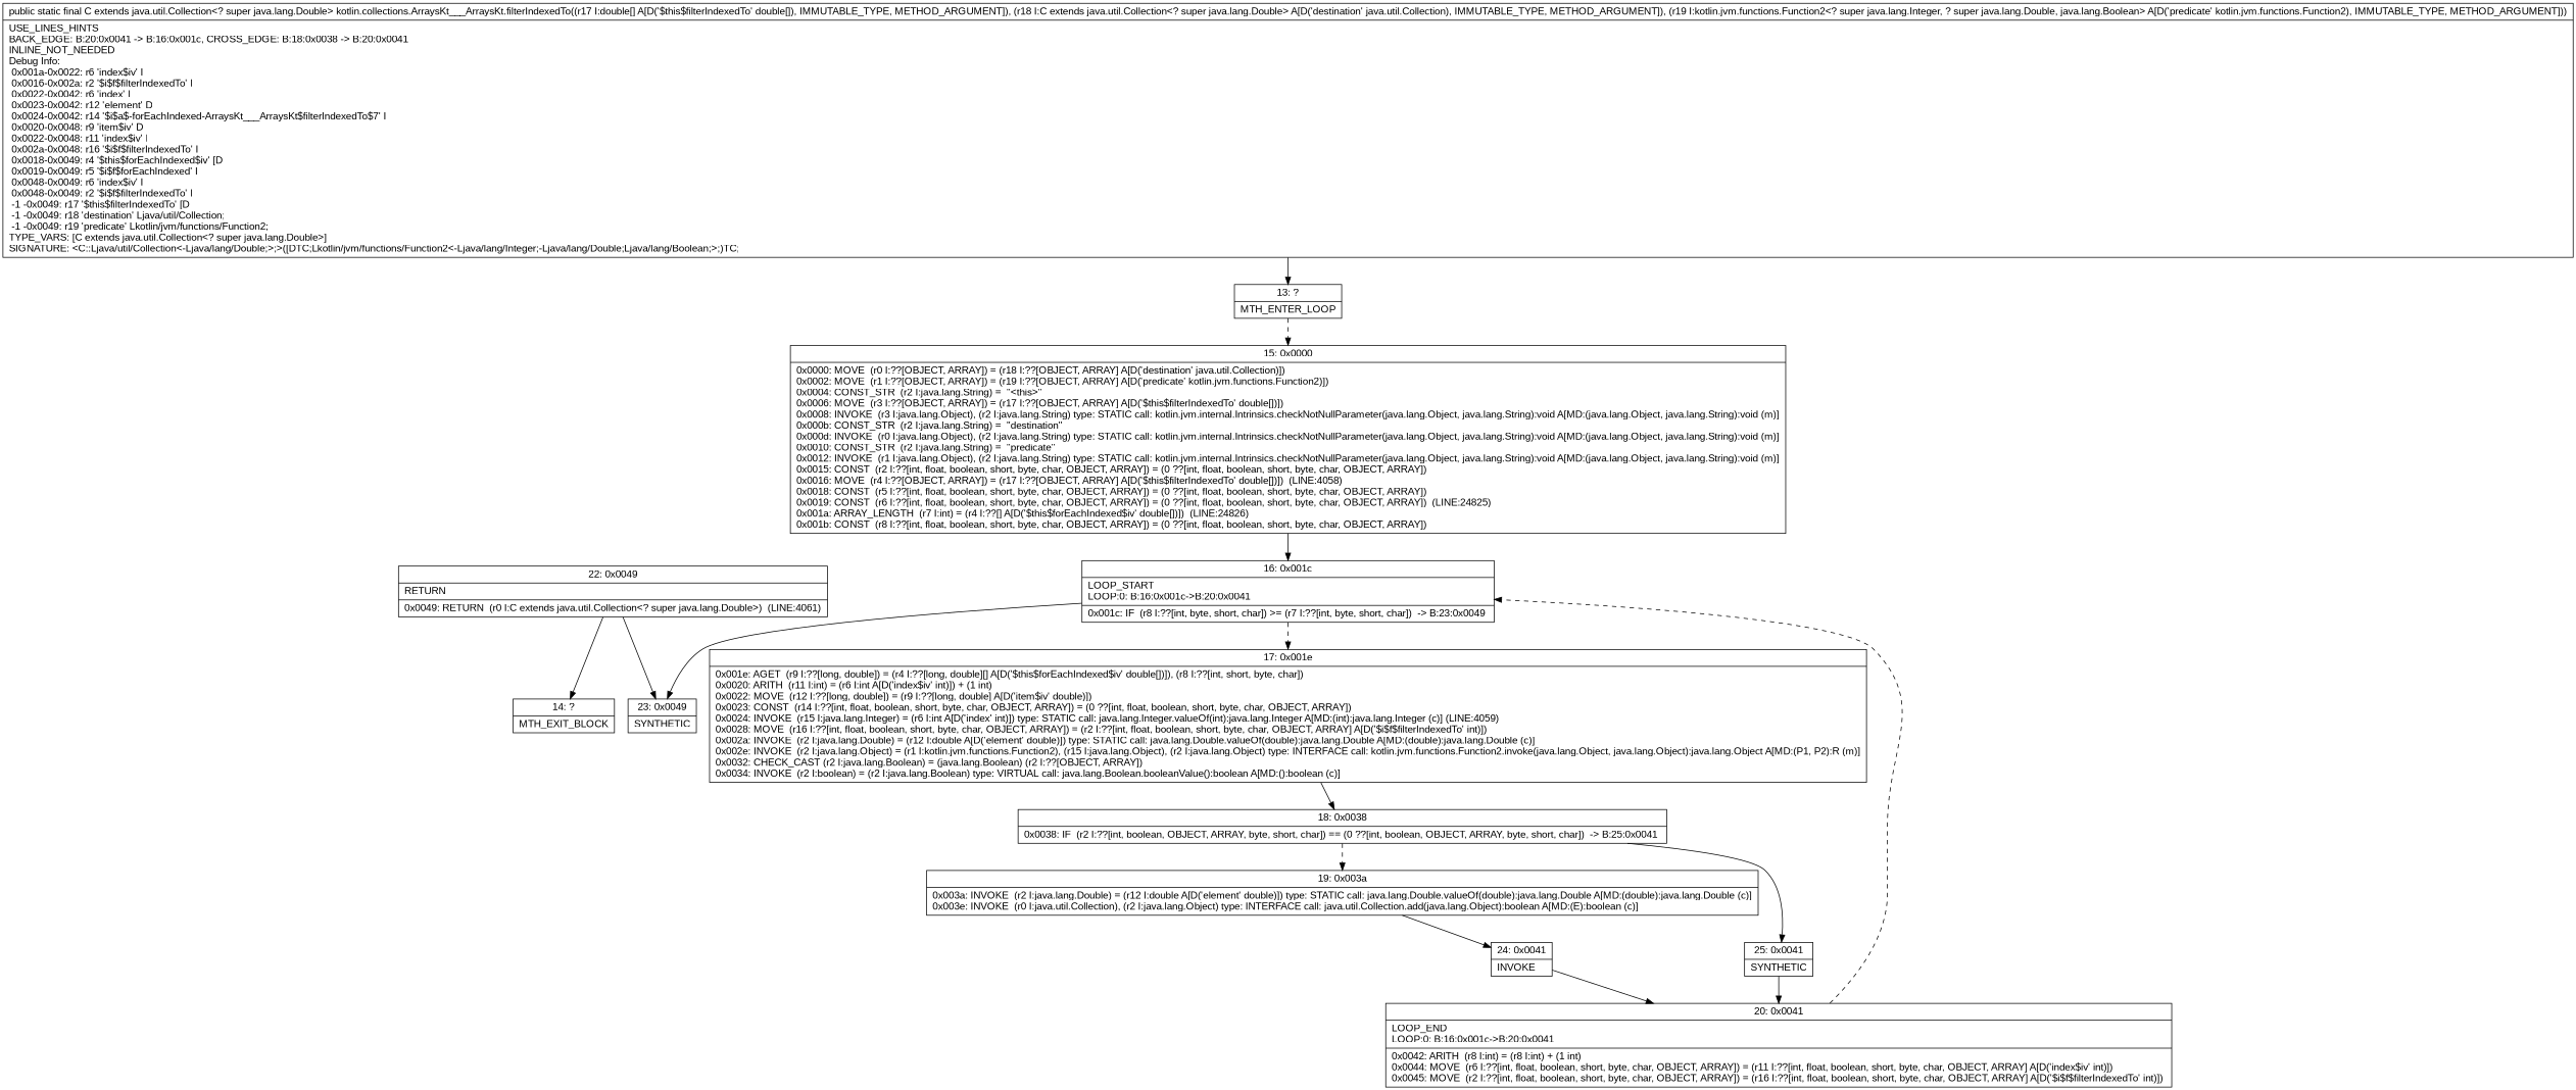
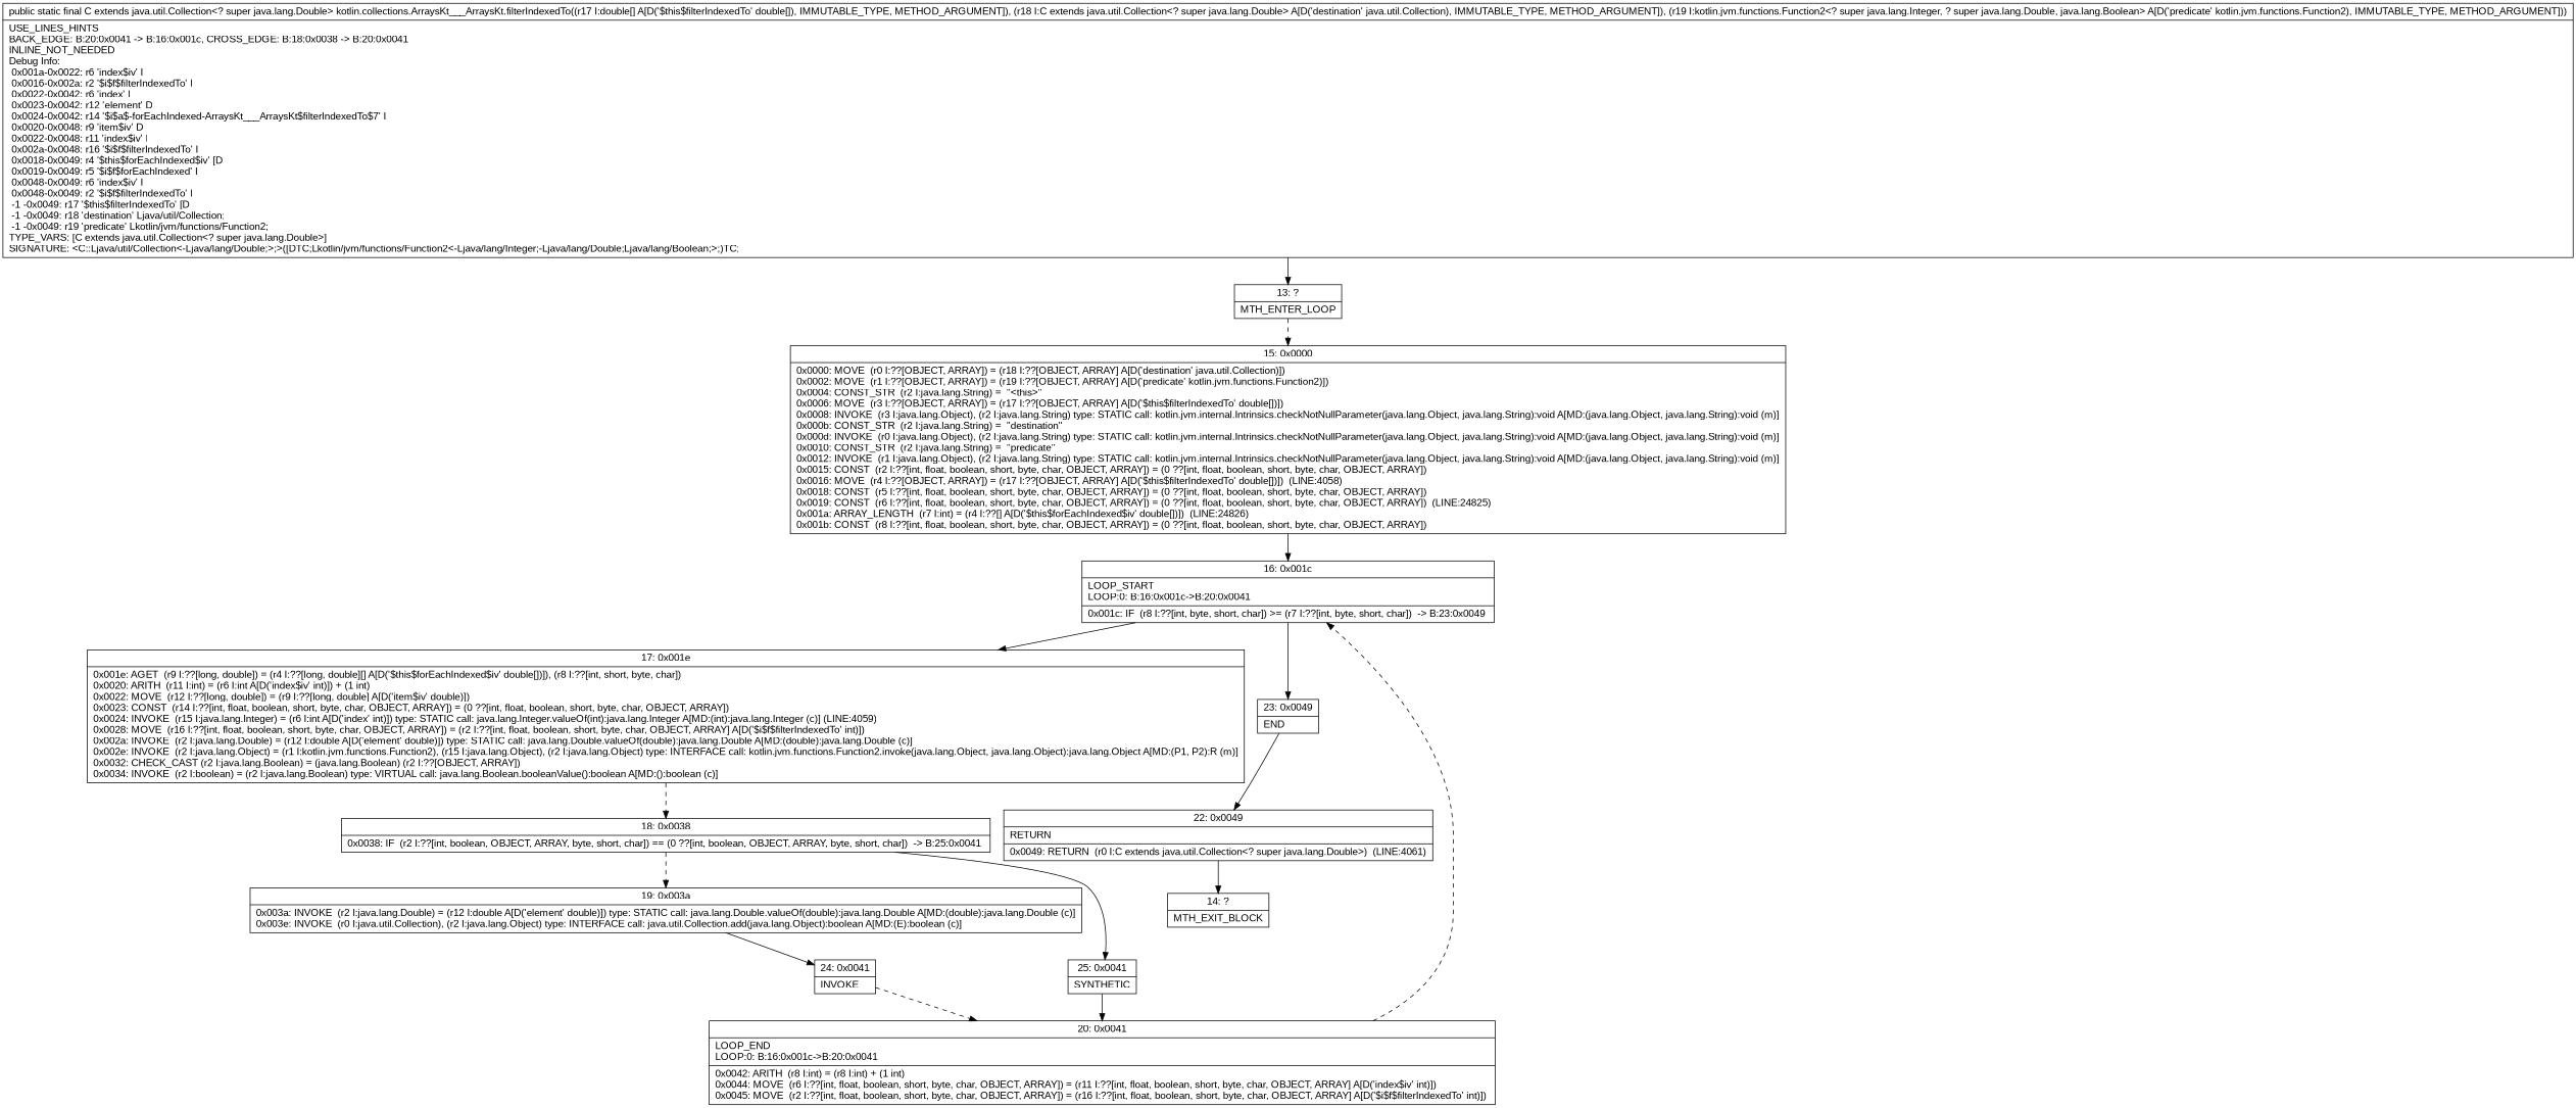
  digraph {
    fontname="Liberation Sans"
    node [fontname="Liberation Sans" shape=record]
    edge [fontname="Liberation Sans"]
    n1 [label="{13\:\ ?|MTH_ENTER_LOOP\l}"]
    n2 [label="{15\:\ 0x0000|0x0000: MOVE  (r0 I:??[OBJECT, ARRAY]) = (r18 I:??[OBJECT, ARRAY] A[D('destination' java.util.Collection)]) \l0x0002: MOVE  (r1 I:??[OBJECT, ARRAY]) = (r19 I:??[OBJECT, ARRAY] A[D('predicate' kotlin.jvm.functions.Function2)]) \l0x0004: CONST_STR  (r2 I:java.lang.String) =  \"\<this\>\" \l0x0006: MOVE  (r3 I:??[OBJECT, ARRAY]) = (r17 I:??[OBJECT, ARRAY] A[D('$this$filterIndexedTo' double[])]) \l0x0008: INVOKE  (r3 I:java.lang.Object), (r2 I:java.lang.String) type: STATIC call: kotlin.jvm.internal.Intrinsics.checkNotNullParameter(java.lang.Object, java.lang.String):void A[MD:(java.lang.Object, java.lang.String):void (m)]\l0x000b: CONST_STR  (r2 I:java.lang.String) =  \"destination\" \l0x000d: INVOKE  (r0 I:java.lang.Object), (r2 I:java.lang.String) type: STATIC call: kotlin.jvm.internal.Intrinsics.checkNotNullParameter(java.lang.Object, java.lang.String):void A[MD:(java.lang.Object, java.lang.String):void (m)]\l0x0010: CONST_STR  (r2 I:java.lang.String) =  \"predicate\" \l0x0012: INVOKE  (r1 I:java.lang.Object), (r2 I:java.lang.String) type: STATIC call: kotlin.jvm.internal.Intrinsics.checkNotNullParameter(java.lang.Object, java.lang.String):void A[MD:(java.lang.Object, java.lang.String):void (m)]\l0x0015: CONST  (r2 I:??[int, float, boolean, short, byte, char, OBJECT, ARRAY]) = (0 ??[int, float, boolean, short, byte, char, OBJECT, ARRAY]) \l0x0016: MOVE  (r4 I:??[OBJECT, ARRAY]) = (r17 I:??[OBJECT, ARRAY] A[D('$this$filterIndexedTo' double[])])  (LINE:4058)\l0x0018: CONST  (r5 I:??[int, float, boolean, short, byte, char, OBJECT, ARRAY]) = (0 ??[int, float, boolean, short, byte, char, OBJECT, ARRAY]) \l0x0019: CONST  (r6 I:??[int, float, boolean, short, byte, char, OBJECT, ARRAY]) = (0 ??[int, float, boolean, short, byte, char, OBJECT, ARRAY])  (LINE:24825)\l0x001a: ARRAY_LENGTH  (r7 I:int) = (r4 I:??[] A[D('$this$forEachIndexed$iv' double[])])  (LINE:24826)\l0x001b: CONST  (r8 I:??[int, float, boolean, short, byte, char, OBJECT, ARRAY]) = (0 ??[int, float, boolean, short, byte, char, OBJECT, ARRAY]) \l}"]
    n3 [label="{16\:\ 0x001c|LOOP_START\lLOOP:0: B:16:0x001c\-\>B:20:0x0041\l|0x001c: IF  (r8 I:??[int, byte, short, char]) \>= (r7 I:??[int, byte, short, char])  \-\> B:23:0x0049 \l}"]
    n4 [label="{17\:\ 0x001e|0x001e: AGET  (r9 I:??[long, double]) = (r4 I:??[long, double][] A[D('$this$forEachIndexed$iv' double[])]), (r8 I:??[int, short, byte, char]) \l0x0020: ARITH  (r11 I:int) = (r6 I:int A[D('index$iv' int)]) + (1 int) \l0x0022: MOVE  (r12 I:??[long, double]) = (r9 I:??[long, double] A[D('item$iv' double)]) \l0x0023: CONST  (r14 I:??[int, float, boolean, short, byte, char, OBJECT, ARRAY]) = (0 ??[int, float, boolean, short, byte, char, OBJECT, ARRAY]) \l0x0024: INVOKE  (r15 I:java.lang.Integer) = (r6 I:int A[D('index' int)]) type: STATIC call: java.lang.Integer.valueOf(int):java.lang.Integer A[MD:(int):java.lang.Integer (c)] (LINE:4059)\l0x0028: MOVE  (r16 I:??[int, float, boolean, short, byte, char, OBJECT, ARRAY]) = (r2 I:??[int, float, boolean, short, byte, char, OBJECT, ARRAY] A[D('$i$f$filterIndexedTo' int)]) \l0x002a: INVOKE  (r2 I:java.lang.Double) = (r12 I:double A[D('element' double)]) type: STATIC call: java.lang.Double.valueOf(double):java.lang.Double A[MD:(double):java.lang.Double (c)]\l0x002e: INVOKE  (r2 I:java.lang.Object) = (r1 I:kotlin.jvm.functions.Function2), (r15 I:java.lang.Object), (r2 I:java.lang.Object) type: INTERFACE call: kotlin.jvm.functions.Function2.invoke(java.lang.Object, java.lang.Object):java.lang.Object A[MD:(P1, P2):R (m)]\l0x0032: CHECK_CAST (r2 I:java.lang.Boolean) = (java.lang.Boolean) (r2 I:??[OBJECT, ARRAY]) \l0x0034: INVOKE  (r2 I:boolean) = (r2 I:java.lang.Boolean) type: VIRTUAL call: java.lang.Boolean.booleanValue():boolean A[MD:():boolean (c)]\l}"]
-   n5 [label="{23\:\ 0x0049|SYNTHETIC\l}"]
+   n5 [label="{23\:\ 0x0049|END\l}"]
    n6 [label="{18\:\ 0x0038|0x0038: IF  (r2 I:??[int, boolean, OBJECT, ARRAY, byte, short, char]) == (0 ??[int, boolean, OBJECT, ARRAY, byte, short, char])  \-\> B:25:0x0041 \l}"]
    n7 [label="{22\:\ 0x0049|RETURN\l|0x0049: RETURN  (r0 I:C extends java.util.Collection\<? super java.lang.Double\>)  (LINE:4061)\l}"]
    n8 [label="{19\:\ 0x003a|0x003a: INVOKE  (r2 I:java.lang.Double) = (r12 I:double A[D('element' double)]) type: STATIC call: java.lang.Double.valueOf(double):java.lang.Double A[MD:(double):java.lang.Double (c)]\l0x003e: INVOKE  (r0 I:java.util.Collection), (r2 I:java.lang.Object) type: INTERFACE call: java.util.Collection.add(java.lang.Object):boolean A[MD:(E):boolean (c)]\l}"]
    n9 [label="{25\:\ 0x0041|SYNTHETIC\l}"]
    n10 [label="{24\:\ 0x0041|INVOKE\l}"]
    n11 [label="{20\:\ 0x0041|LOOP_END\lLOOP:0: B:16:0x001c\-\>B:20:0x0041\l|0x0042: ARITH  (r8 I:int) = (r8 I:int) + (1 int) \l0x0044: MOVE  (r6 I:??[int, float, boolean, short, byte, char, OBJECT, ARRAY]) = (r11 I:??[int, float, boolean, short, byte, char, OBJECT, ARRAY] A[D('index$iv' int)]) \l0x0045: MOVE  (r2 I:??[int, float, boolean, short, byte, char, OBJECT, ARRAY]) = (r16 I:??[int, float, boolean, short, byte, char, OBJECT, ARRAY] A[D('$i$f$filterIndexedTo' int)]) \l}"]
    n12 [label="{14\:\ ?|MTH_EXIT_BLOCK\l}"]
    n13 [label="{public static final C extends java.util.Collection\<? super java.lang.Double\> kotlin.collections.ArraysKt___ArraysKt.filterIndexedTo((r17 I:double[] A[D('$this$filterIndexedTo' double[]), IMMUTABLE_TYPE, METHOD_ARGUMENT]), (r18 I:C extends java.util.Collection\<? super java.lang.Double\> A[D('destination' java.util.Collection), IMMUTABLE_TYPE, METHOD_ARGUMENT]), (r19 I:kotlin.jvm.functions.Function2\<? super java.lang.Integer, ? super java.lang.Double, java.lang.Boolean\> A[D('predicate' kotlin.jvm.functions.Function2), IMMUTABLE_TYPE, METHOD_ARGUMENT]))  | USE_LINES_HINTS\lBACK_EDGE: B:20:0x0041 \-\> B:16:0x001c, CROSS_EDGE: B:18:0x0038 \-\> B:20:0x0041\lINLINE_NOT_NEEDED\lDebug Info:\l  0x001a\-0x0022: r6 'index$iv' I\l  0x0016\-0x002a: r2 '$i$f$filterIndexedTo' I\l  0x0022\-0x0042: r6 'index' I\l  0x0023\-0x0042: r12 'element' D\l  0x0024\-0x0042: r14 '$i$a$\-forEachIndexed\-ArraysKt___ArraysKt$filterIndexedTo$7' I\l  0x0020\-0x0048: r9 'item$iv' D\l  0x0022\-0x0048: r11 'index$iv' I\l  0x002a\-0x0048: r16 '$i$f$filterIndexedTo' I\l  0x0018\-0x0049: r4 '$this$forEachIndexed$iv' [D\l  0x0019\-0x0049: r5 '$i$f$forEachIndexed' I\l  0x0048\-0x0049: r6 'index$iv' I\l  0x0048\-0x0049: r2 '$i$f$filterIndexedTo' I\l  \-1 \-0x0049: r17 '$this$filterIndexedTo' [D\l  \-1 \-0x0049: r18 'destination' Ljava\/util\/Collection;\l  \-1 \-0x0049: r19 'predicate' Lkotlin\/jvm\/functions\/Function2;\lTYPE_VARS: [C extends java.util.Collection\<? super java.lang.Double\>]\lSIGNATURE: \<C::Ljava\/util\/Collection\<\-Ljava\/lang\/Double;\>;\>([DTC;Lkotlin\/jvm\/functions\/Function2\<\-Ljava\/lang\/Integer;\-Ljava\/lang\/Double;Ljava\/lang\/Boolean;\>;)TC;\l}"]
    n1 -> n2 [style=dashed]
    n2 -> n3
-   n3 -> n4 [style=dashed]
+   n3 -> n4 [style=solid]
    n3 -> n5
-   n4 -> n6
-   n7 -> n5
+   n4 -> n6 [style=dashed]
+   n5 -> n7
    n6 -> n8 [style=dashed]
    n6 -> n9
    n7 -> n12
    n8 -> n10
    n9 -> n11
-   n10 -> n11
+   n10 -> n11 [style=dashed]
    n11 -> n3 [style=dashed]
    n13 -> n1
  }
